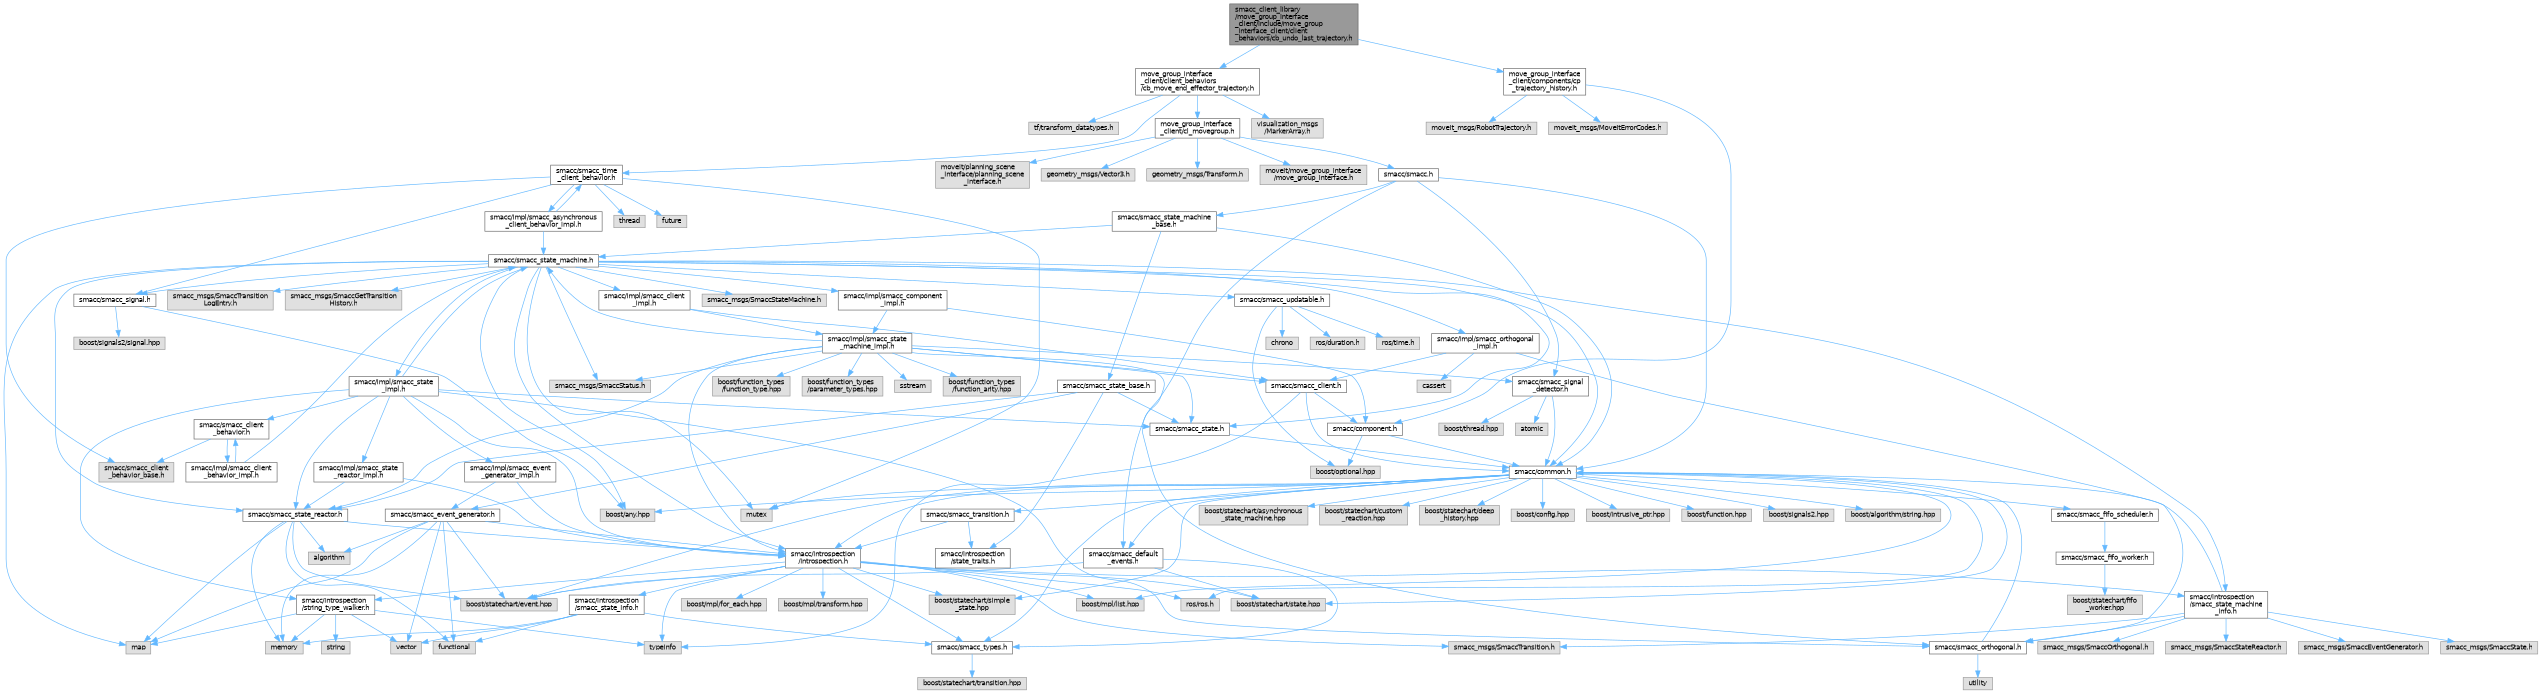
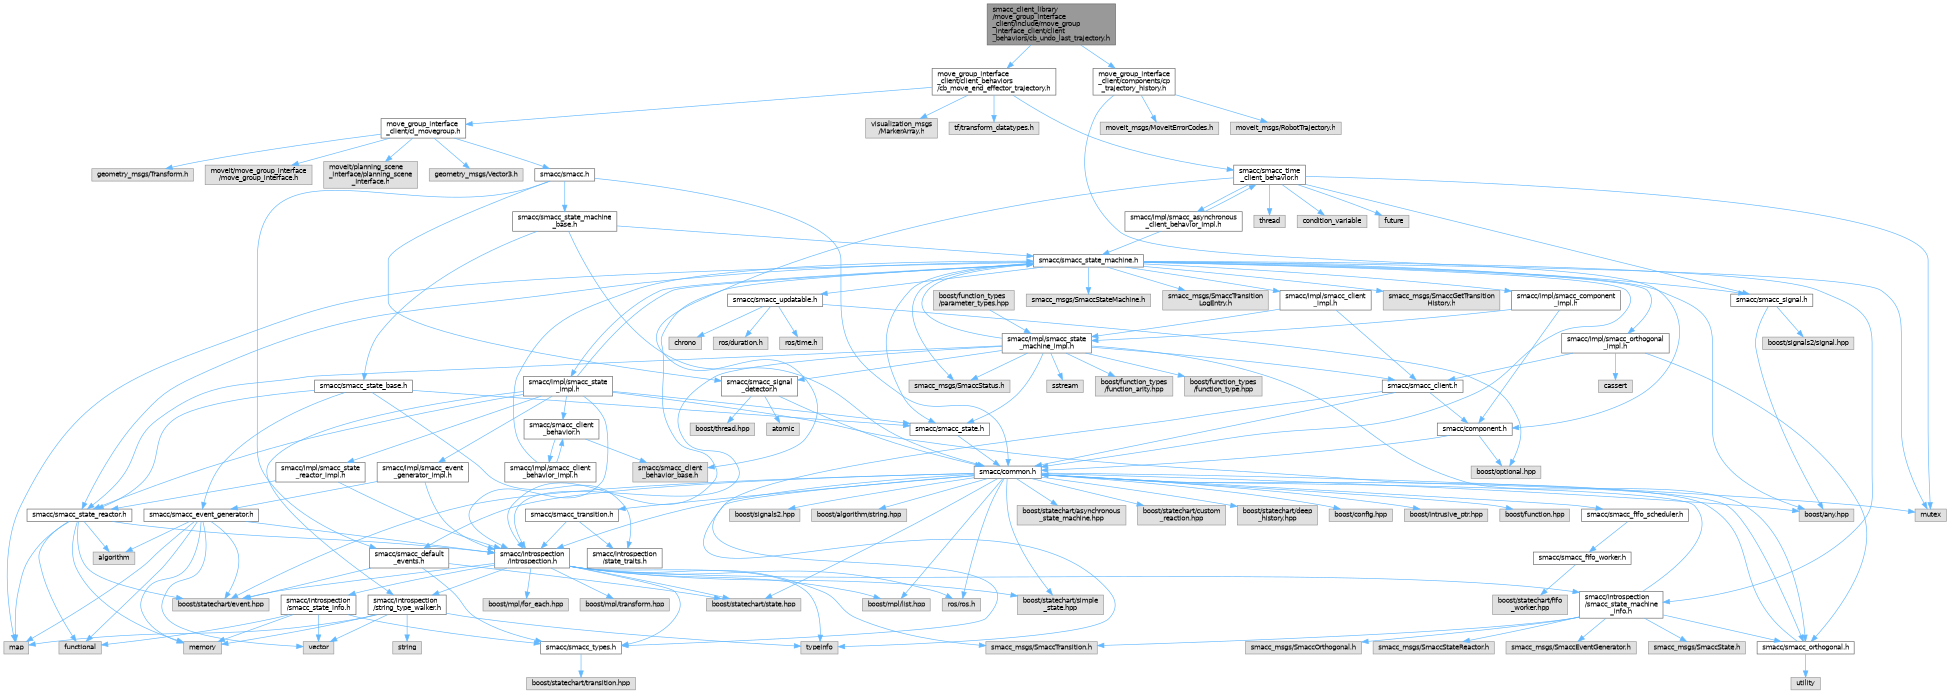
  digraph {
    node [color=grey60 fillcolor="#E0E0E0" fontname=Helvetica fontsize=10 shape=box style=filled]
    edge [color=steelblue1 fontname=Helvetica fontsize=10 labelfontname=Helvetica labelfontsize=10 style=solid]
    n1 [color=gray40 fillcolor=grey60 fontcolor=black height=0.2 label="smacc_client_library\l/move_group_interface\l_client/include/move_group\l_interface_client/client\l_behaviors/cb_undo_last_trajectory.h" width=0.4]
    n2 [color=grey40 fillcolor=white height=0.2 label="move_group_interface\l_client/client_behaviors\l/cb_move_end_effector_trajectory.h" width=0.4]
    n3 [color=grey40 fillcolor=white height=0.2 label="move_group_interface\l_client/components/cp\l_trajectory_history.h" width=0.4]
    n4 [color=grey40 fillcolor=white height=0.2 label="smacc/smacc_time\l_client_behavior.h" width=0.4]
    n5 [color=grey40 fillcolor=white height=0.2 label="move_group_interface\l_client/cl_movegroup.h" width=0.4]
    n6 [height=0.2 label="visualization_msgs\l/MarkerArray.h" width=0.4]
    n7 [height=0.2 label="tf/transform_datatypes.h" width=0.4]
    n8 [color=grey40 fillcolor=white height=0.2 label="smacc/component.h" width=0.4]
    n9 [height=0.2 label="moveit_msgs/RobotTrajectory.h" width=0.4]
    n10 [height=0.2 label="moveit_msgs/MoveItErrorCodes.h" width=0.4]
    n11 [height=0.2 label="smacc/smacc_client\l_behavior_base.h" width=0.4]
    n12 [color=grey40 fillcolor=white height=0.2 label="smacc/smacc_signal.h" width=0.4]
    n13 [height=0.2 label=thread width=0.4]
+   n14 [height=0.2 label=condition_variable width=0.4]
    n15 [height=0.2 label=mutex width=0.4]
    n16 [height=0.2 label=future width=0.4]
    n17 [color=grey40 fillcolor=white height=0.2 label="smacc/impl/smacc_asynchronous\l_client_behavior_impl.h" width=0.4]
    n18 [color=grey40 fillcolor=white height=0.2 label="smacc/smacc.h" width=0.4]
    n19 [height=0.2 label="moveit/move_group_interface\l/move_group_interface.h" width=0.4]
    n20 [height=0.2 label="moveit/planning_scene\l_interface/planning_scene\l_interface.h" width=0.4]
    n21 [height=0.2 label="geometry_msgs/Vector3.h" width=0.4]
    n22 [height=0.2 label="geometry_msgs/Transform.h" width=0.4]
    n23 [height=0.2 label="boost/signals2/signal.hpp" width=0.4]
    n24 [height=0.2 label="boost/any.hpp" width=0.4]
    n25 [color=grey40 fillcolor=white height=0.2 label="smacc/smacc_state_machine.h" width=0.4]
    n26 [height=0.2 label=map width=0.4]
    n27 [color=grey40 fillcolor=white height=0.2 label="smacc/common.h" width=0.4]
    n28 [color=grey40 fillcolor=white height=0.2 label="smacc/introspection\l/introspection.h" width=0.4]
    n29 [color=grey40 fillcolor=white height=0.2 label="smacc/introspection\l/smacc_state_machine\l_info.h" width=0.4]
    n30 [color=grey40 fillcolor=white height=0.2 label="smacc/smacc_updatable.h" width=0.4]
    n31 [height=0.2 label="smacc_msgs/SmaccStateMachine.h" width=0.4]
    n32 [height=0.2 label="smacc_msgs/SmaccTransition\lLogEntry.h" width=0.4]
    n33 [height=0.2 label="smacc_msgs/SmaccStatus.h" width=0.4]
    n34 [height=0.2 label="smacc_msgs/SmaccGetTransition\lHistory.h" width=0.4]
    n35 [color=grey40 fillcolor=white height=0.2 label="smacc/smacc_state.h" width=0.4]
    n36 [color=grey40 fillcolor=white height=0.2 label="smacc/smacc_state_reactor.h" width=0.4]
    n37 [color=grey40 fillcolor=white height=0.2 label="smacc/impl/smacc_state\l_impl.h" width=0.4]
    n38 [color=grey40 fillcolor=white height=0.2 label="smacc/impl/smacc_client\l_impl.h" width=0.4]
    n39 [color=grey40 fillcolor=white height=0.2 label="smacc/impl/smacc_component\l_impl.h" width=0.4]
    n40 [color=grey40 fillcolor=white height=0.2 label="smacc/impl/smacc_orthogonal\l_impl.h" width=0.4]
    n41 [height=0.2 label="boost/statechart/state.hpp" width=0.4]
    n42 [height=0.2 label="boost/statechart/simple\l_state.hpp" width=0.4]
    n43 [height=0.2 label="boost/statechart/event.hpp" width=0.4]
    n44 [height=0.2 label="boost/statechart/asynchronous\l_state_machine.hpp" width=0.4]
    n45 [height=0.2 label="boost/statechart/custom\l_reaction.hpp" width=0.4]
    n46 [height=0.2 label="boost/statechart/deep\l_history.hpp" width=0.4]
    n47 [height=0.2 label="boost/config.hpp" width=0.4]
    n48 [height=0.2 label="boost/intrusive_ptr.hpp" width=0.4]
    n49 [height=0.2 label="boost/function.hpp" width=0.4]
    n50 [height=0.2 label="boost/signals2.hpp" width=0.4]
    n51 [height=0.2 label="boost/mpl/list.hpp" width=0.4]
    n52 [height=0.2 label="boost/algorithm/string.hpp" width=0.4]
    n53 [height=0.2 label="ros/ros.h" width=0.4]
    n54 [color=grey40 fillcolor=white height=0.2 label="smacc/smacc_fifo_scheduler.h" width=0.4]
    n55 [color=grey40 fillcolor=white height=0.2 label="smacc/smacc_types.h" width=0.4]
    n56 [color=grey40 fillcolor=white height=0.2 label="smacc/smacc_default\l_events.h" width=0.4]
    n57 [color=grey40 fillcolor=white height=0.2 label="smacc/smacc_transition.h" width=0.4]
    n58 [height=0.2 label=typeinfo width=0.4]
    n59 [height=0.2 label="boost/mpl/for_each.hpp" width=0.4]
    n60 [height=0.2 label="boost/mpl/transform.hpp" width=0.4]
    n61 [color=grey40 fillcolor=white height=0.2 label="smacc/introspection\l/string_type_walker.h" width=0.4]
    n62 [color=grey40 fillcolor=white height=0.2 label="smacc/introspection\l/smacc_state_info.h" width=0.4]
    n63 [height=0.2 label="smacc_msgs/SmaccTransition.h" width=0.4]
    n64 [color=grey40 fillcolor=white height=0.2 label="smacc/smacc_orthogonal.h" width=0.4]
    n65 [height=0.2 label="smacc_msgs/SmaccState.h" width=0.4]
    n66 [height=0.2 label="smacc_msgs/SmaccOrthogonal.h" width=0.4]
    n67 [height=0.2 label="smacc_msgs/SmaccStateReactor.h" width=0.4]
    n68 [height=0.2 label="smacc_msgs/SmaccEventGenerator.h" width=0.4]
    n69 [height=0.2 label=chrono width=0.4]
    n70 [height=0.2 label="boost/optional.hpp" width=0.4]
    n71 [height=0.2 label="ros/duration.h" width=0.4]
    n72 [height=0.2 label="ros/time.h" width=0.4]
    n73 [height=0.2 label=memory width=0.4]
    n74 [height=0.2 label=functional width=0.4]
    n75 [height=0.2 label=algorithm width=0.4]
    n76 [color=grey40 fillcolor=white height=0.2 label="smacc/smacc_client\l_behavior.h" width=0.4]
    n77 [color=grey40 fillcolor=white height=0.2 label="smacc/impl/smacc_state\l_reactor_impl.h" width=0.4]
    n78 [color=grey40 fillcolor=white height=0.2 label="smacc/impl/smacc_event\l_generator_impl.h" width=0.4]
    n79 [color=grey40 fillcolor=white height=0.2 label="smacc/smacc_client.h" width=0.4]
    n80 [color=grey40 fillcolor=white height=0.2 label="smacc/impl/smacc_state\l_machine_impl.h" width=0.4]
    n81 [height=0.2 label=cassert width=0.4]
    n82 [color=grey40 fillcolor=white height=0.2 label="smacc/smacc_fifo_worker.h" width=0.4]
    n83 [height=0.2 label="boost/statechart/transition.hpp" width=0.4]
    n84 [color=grey40 fillcolor=white height=0.2 label="smacc/introspection\l/state_traits.h" width=0.4]
    n85 [height=0.2 label="boost/statechart/fifo\l_worker.hpp" width=0.4]
    n86 [height=0.2 label=string width=0.4]
    n87 [height=0.2 label=vector width=0.4]
    n88 [height=0.2 label=utility width=0.4]
    n89 [color=grey40 fillcolor=white height=0.2 label="smacc/impl/smacc_client\l_behavior_impl.h" width=0.4]
    n90 [color=grey40 fillcolor=white height=0.2 label="smacc/smacc_event_generator.h" width=0.4]
    n91 [color=grey40 fillcolor=white height=0.2 label="smacc/smacc_signal\l_detector.h" width=0.4]
    n92 [height=0.2 label=sstream width=0.4]
    n93 [height=0.2 label="boost/function_types\l/function_arity.hpp" width=0.4]
    n94 [height=0.2 label="boost/function_types\l/function_type.hpp" width=0.4]
    n95 [height=0.2 label="boost/function_types\l/parameter_types.hpp" width=0.4]
    n96 [height=0.2 label="boost/thread.hpp" width=0.4]
    n97 [height=0.2 label=atomic width=0.4]
    n98 [color=grey40 fillcolor=white height=0.2 label="smacc/smacc_state_machine\l_base.h" width=0.4]
    n99 [color=grey40 fillcolor=white height=0.2 label="smacc/smacc_state_base.h" width=0.4]
    n1 -> n2
    n1 -> n3
    n2 -> n4
    n2 -> n5
    n2 -> n6
    n2 -> n7
    n3 -> n8
    n3 -> n9
    n3 -> n10
    n4 -> n11
    n4 -> n12
    n4 -> n13
+   n4 -> n14
    n4 -> n15
    n4 -> n16
    n4 -> n17
    n5 -> n18
    n5 -> n19
    n5 -> n20
    n5 -> n21
    n5 -> n22
    n8 -> n27
    n8 -> n70
    n12 -> n23
    n12 -> n24
    n17 -> n4
    n17 -> n25
    n18 -> n27
    n18 -> n56
    n18 -> n91
    n18 -> n98
    n25 -> n12
    n25 -> n15
    n25 -> n24
    n25 -> n26
    n25 -> n27
    n25 -> n28
    n25 -> n29
    n25 -> n30
    n25 -> n31
    n25 -> n32
    n25 -> n33
    n25 -> n34
    n25 -> n35
    n25 -> n36
    n25 -> n37
    n25 -> n38
    n25 -> n39
    n25 -> n40
    n27 -> n15
    n27 -> n24
    n27 -> n28
    n27 -> n41
    n27 -> n42
    n27 -> n43
    n27 -> n44
    n27 -> n45
    n27 -> n46
    n27 -> n47
    n27 -> n48
    n27 -> n49
    n27 -> n50
    n27 -> n51
    n27 -> n52
    n27 -> n53
    n27 -> n54
    n27 -> n55
    n27 -> n56
    n27 -> n57
    n28 -> n29
    n28 -> n41
    n28 -> n42
    n28 -> n43
    n28 -> n51
    n28 -> n53
    n28 -> n55
    n28 -> n58
    n28 -> n59
    n28 -> n60
    n28 -> n61
    n28 -> n62
    n28 -> n63
    n29 -> n27
    n29 -> n63
    n29 -> n64
    n29 -> n65
    n29 -> n66
    n29 -> n67
    n29 -> n68
    n30 -> n69
    n30 -> n70
    n30 -> n71
    n30 -> n72
    n35 -> n27
    n36 -> n26
    n36 -> n28
    n36 -> n43
    n36 -> n73
    n36 -> n74
    n36 -> n75
    n37 -> n25
    n37 -> n28
    n37 -> n35
    n37 -> n36
    n37 -> n61
    n37 -> n64
    n37 -> n76
    n37 -> n77
    n37 -> n78
    n38 -> n79
    n38 -> n80
    n39 -> n8
    n39 -> n80
    n40 -> n64
    n40 -> n79
    n40 -> n81
    n54 -> n82
    n55 -> n83
    n56 -> n41
    n56 -> n43
    n56 -> n55
    n57 -> n28
    n57 -> n84
    n61 -> n26
    n61 -> n58
    n61 -> n73
    n61 -> n86
    n61 -> n87
    n62 -> n55
    n62 -> n73
    n62 -> n74
    n62 -> n87
    n64 -> n27
    n64 -> n88
    n76 -> n11
    n76 -> n89
    n77 -> n28
    n77 -> n36
    n78 -> n28
    n78 -> n90
    n79 -> n8
    n79 -> n27
    n79 -> n58
    n80 -> n25
    n80 -> n28
    n80 -> n33
    n80 -> n35
    n80 -> n36
    n80 -> n64
    n80 -> n79
    n80 -> n91
    n80 -> n92
    n80 -> n93
    n80 -> n94
-   n80 -> n95
+   n95 -> n80
    n82 -> n85
    n89 -> n25
    n89 -> n76
    n90 -> n26
    n90 -> n28
    n90 -> n43
    n90 -> n73
    n90 -> n74
    n90 -> n75
    n90 -> n87
    n91 -> n27
    n91 -> n96
    n91 -> n97
    n98 -> n25
    n98 -> n27
    n98 -> n99
    n99 -> n35
    n99 -> n36
    n99 -> n84
    n99 -> n90
  }
